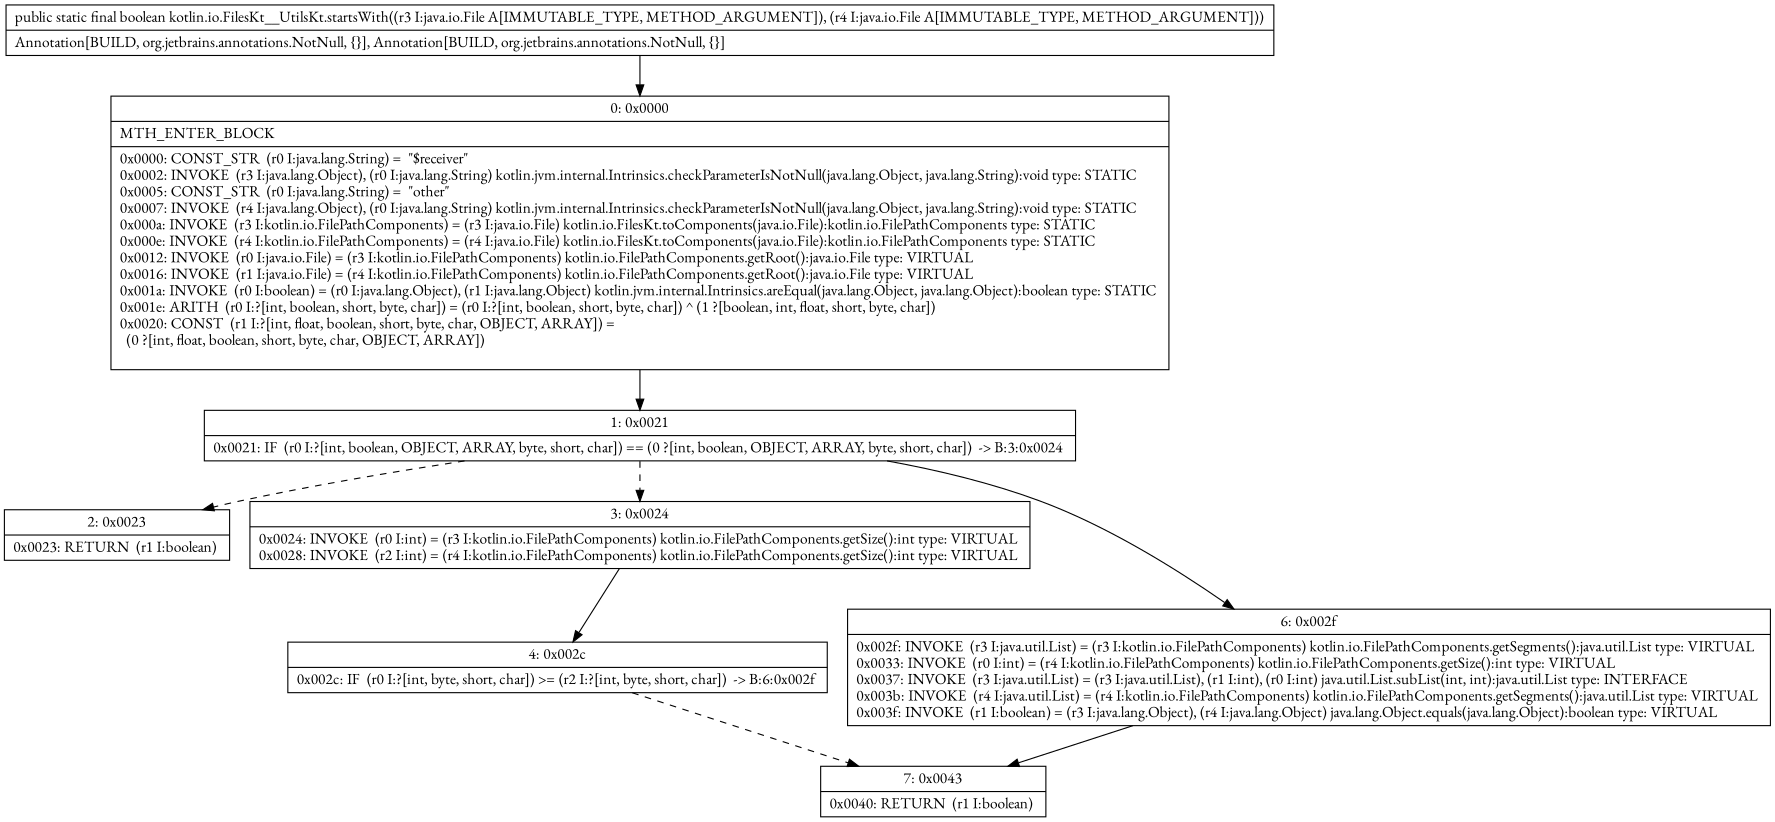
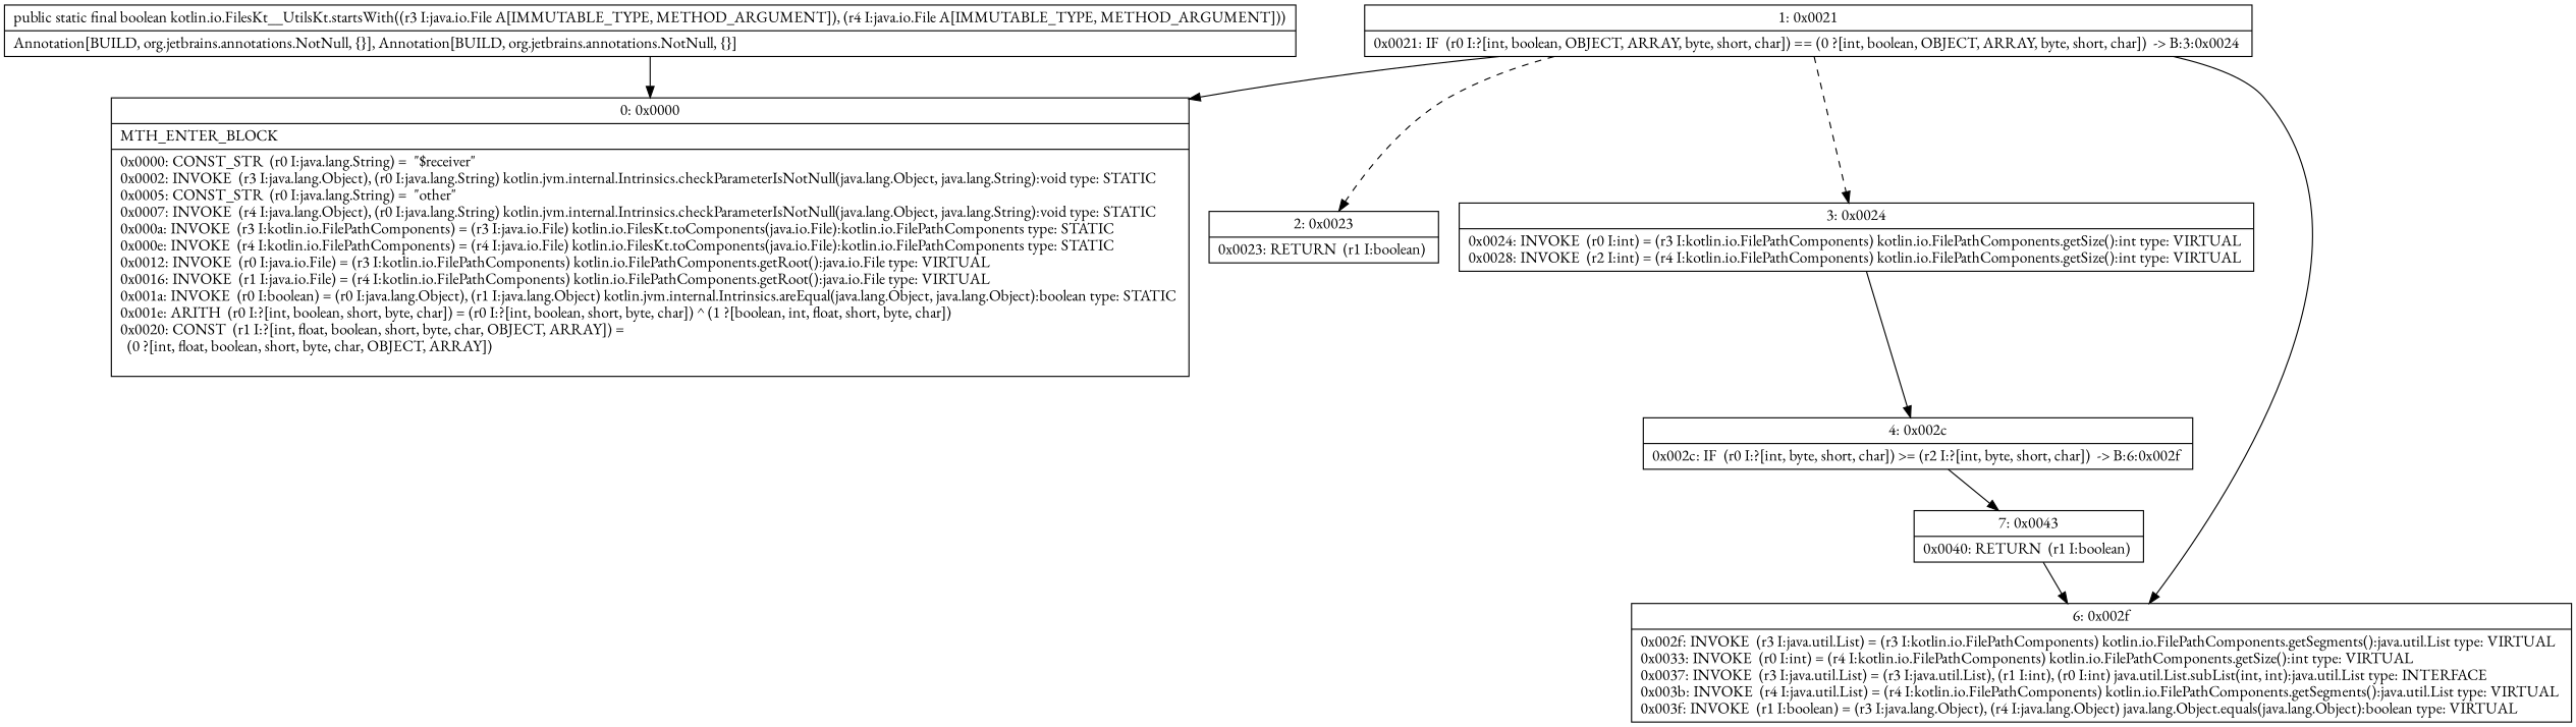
  digraph {
    fontname="EB Garamond"
    node [fontname="EB Garamond" shape=record]
    edge [fontname="EB Garamond"]
    n1 [label="{0\:\ 0x0000|MTH_ENTER_BLOCK\l|0x0000: CONST_STR  (r0 I:java.lang.String) =  \"$receiver\" \l0x0002: INVOKE  (r3 I:java.lang.Object), (r0 I:java.lang.String) kotlin.jvm.internal.Intrinsics.checkParameterIsNotNull(java.lang.Object, java.lang.String):void type: STATIC \l0x0005: CONST_STR  (r0 I:java.lang.String) =  \"other\" \l0x0007: INVOKE  (r4 I:java.lang.Object), (r0 I:java.lang.String) kotlin.jvm.internal.Intrinsics.checkParameterIsNotNull(java.lang.Object, java.lang.String):void type: STATIC \l0x000a: INVOKE  (r3 I:kotlin.io.FilePathComponents) = (r3 I:java.io.File) kotlin.io.FilesKt.toComponents(java.io.File):kotlin.io.FilePathComponents type: STATIC \l0x000e: INVOKE  (r4 I:kotlin.io.FilePathComponents) = (r4 I:java.io.File) kotlin.io.FilesKt.toComponents(java.io.File):kotlin.io.FilePathComponents type: STATIC \l0x0012: INVOKE  (r0 I:java.io.File) = (r3 I:kotlin.io.FilePathComponents) kotlin.io.FilePathComponents.getRoot():java.io.File type: VIRTUAL \l0x0016: INVOKE  (r1 I:java.io.File) = (r4 I:kotlin.io.FilePathComponents) kotlin.io.FilePathComponents.getRoot():java.io.File type: VIRTUAL \l0x001a: INVOKE  (r0 I:boolean) = (r0 I:java.lang.Object), (r1 I:java.lang.Object) kotlin.jvm.internal.Intrinsics.areEqual(java.lang.Object, java.lang.Object):boolean type: STATIC \l0x001e: ARITH  (r0 I:?[int, boolean, short, byte, char]) = (r0 I:?[int, boolean, short, byte, char]) ^ (1 ?[boolean, int, float, short, byte, char]) \l0x0020: CONST  (r1 I:?[int, float, boolean, short, byte, char, OBJECT, ARRAY]) = \l  (0 ?[int, float, boolean, short, byte, char, OBJECT, ARRAY])\l \l}"]
    n2 [label="{1\:\ 0x0021|0x0021: IF  (r0 I:?[int, boolean, OBJECT, ARRAY, byte, short, char]) == (0 ?[int, boolean, OBJECT, ARRAY, byte, short, char])  \-\> B:3:0x0024 \l}"]
    n3 [label="{2\:\ 0x0023|0x0023: RETURN  (r1 I:boolean) \l}"]
    n4 [label="{3\:\ 0x0024|0x0024: INVOKE  (r0 I:int) = (r3 I:kotlin.io.FilePathComponents) kotlin.io.FilePathComponents.getSize():int type: VIRTUAL \l0x0028: INVOKE  (r2 I:int) = (r4 I:kotlin.io.FilePathComponents) kotlin.io.FilePathComponents.getSize():int type: VIRTUAL \l}"]
    n5 [label="{6\:\ 0x002f|0x002f: INVOKE  (r3 I:java.util.List) = (r3 I:kotlin.io.FilePathComponents) kotlin.io.FilePathComponents.getSegments():java.util.List type: VIRTUAL \l0x0033: INVOKE  (r0 I:int) = (r4 I:kotlin.io.FilePathComponents) kotlin.io.FilePathComponents.getSize():int type: VIRTUAL \l0x0037: INVOKE  (r3 I:java.util.List) = (r3 I:java.util.List), (r1 I:int), (r0 I:int) java.util.List.subList(int, int):java.util.List type: INTERFACE \l0x003b: INVOKE  (r4 I:java.util.List) = (r4 I:kotlin.io.FilePathComponents) kotlin.io.FilePathComponents.getSegments():java.util.List type: VIRTUAL \l0x003f: INVOKE  (r1 I:boolean) = (r3 I:java.lang.Object), (r4 I:java.lang.Object) java.lang.Object.equals(java.lang.Object):boolean type: VIRTUAL \l}"]
    n6 [label="{4\:\ 0x002c|0x002c: IF  (r0 I:?[int, byte, short, char]) \>= (r2 I:?[int, byte, short, char])  \-\> B:6:0x002f \l}"]
    n7 [label="{7\:\ 0x0043|0x0040: RETURN  (r1 I:boolean) \l}"]
    n8 [label="{public static final boolean kotlin.io.FilesKt__UtilsKt.startsWith((r3 I:java.io.File A[IMMUTABLE_TYPE, METHOD_ARGUMENT]), (r4 I:java.io.File A[IMMUTABLE_TYPE, METHOD_ARGUMENT]))  | Annotation[BUILD, org.jetbrains.annotations.NotNull, \{\}], Annotation[BUILD, org.jetbrains.annotations.NotNull, \{\}]\l}"]
-   n1 -> n2
+   n2 -> n1
    n2 -> n3 [style=dashed]
    n2 -> n4 [style=dashed]
    n2 -> n5
    n4 -> n6
-   n5 -> n7
-   n6 -> n7 [style=dashed]
+   n7 -> n5
+   n6 -> n7 [style=solid]
    n8 -> n1
  }
